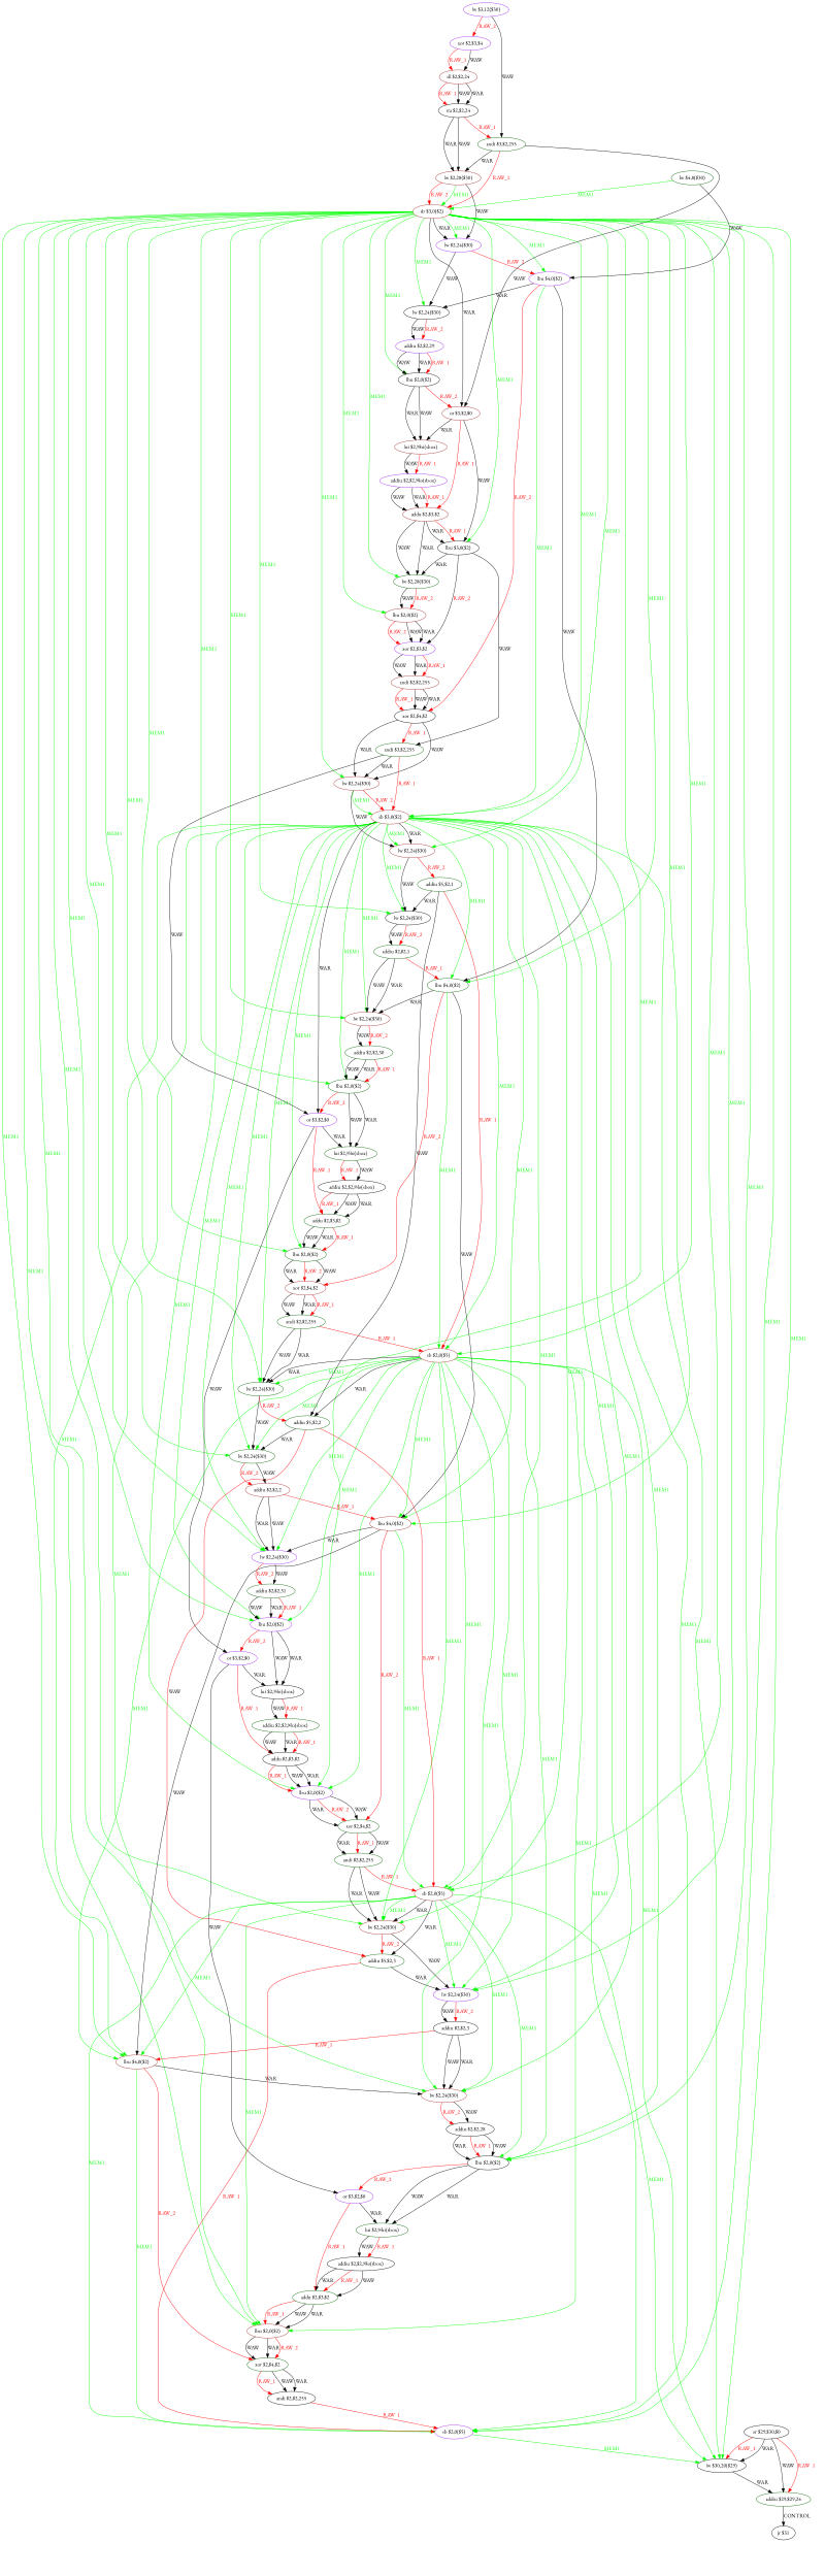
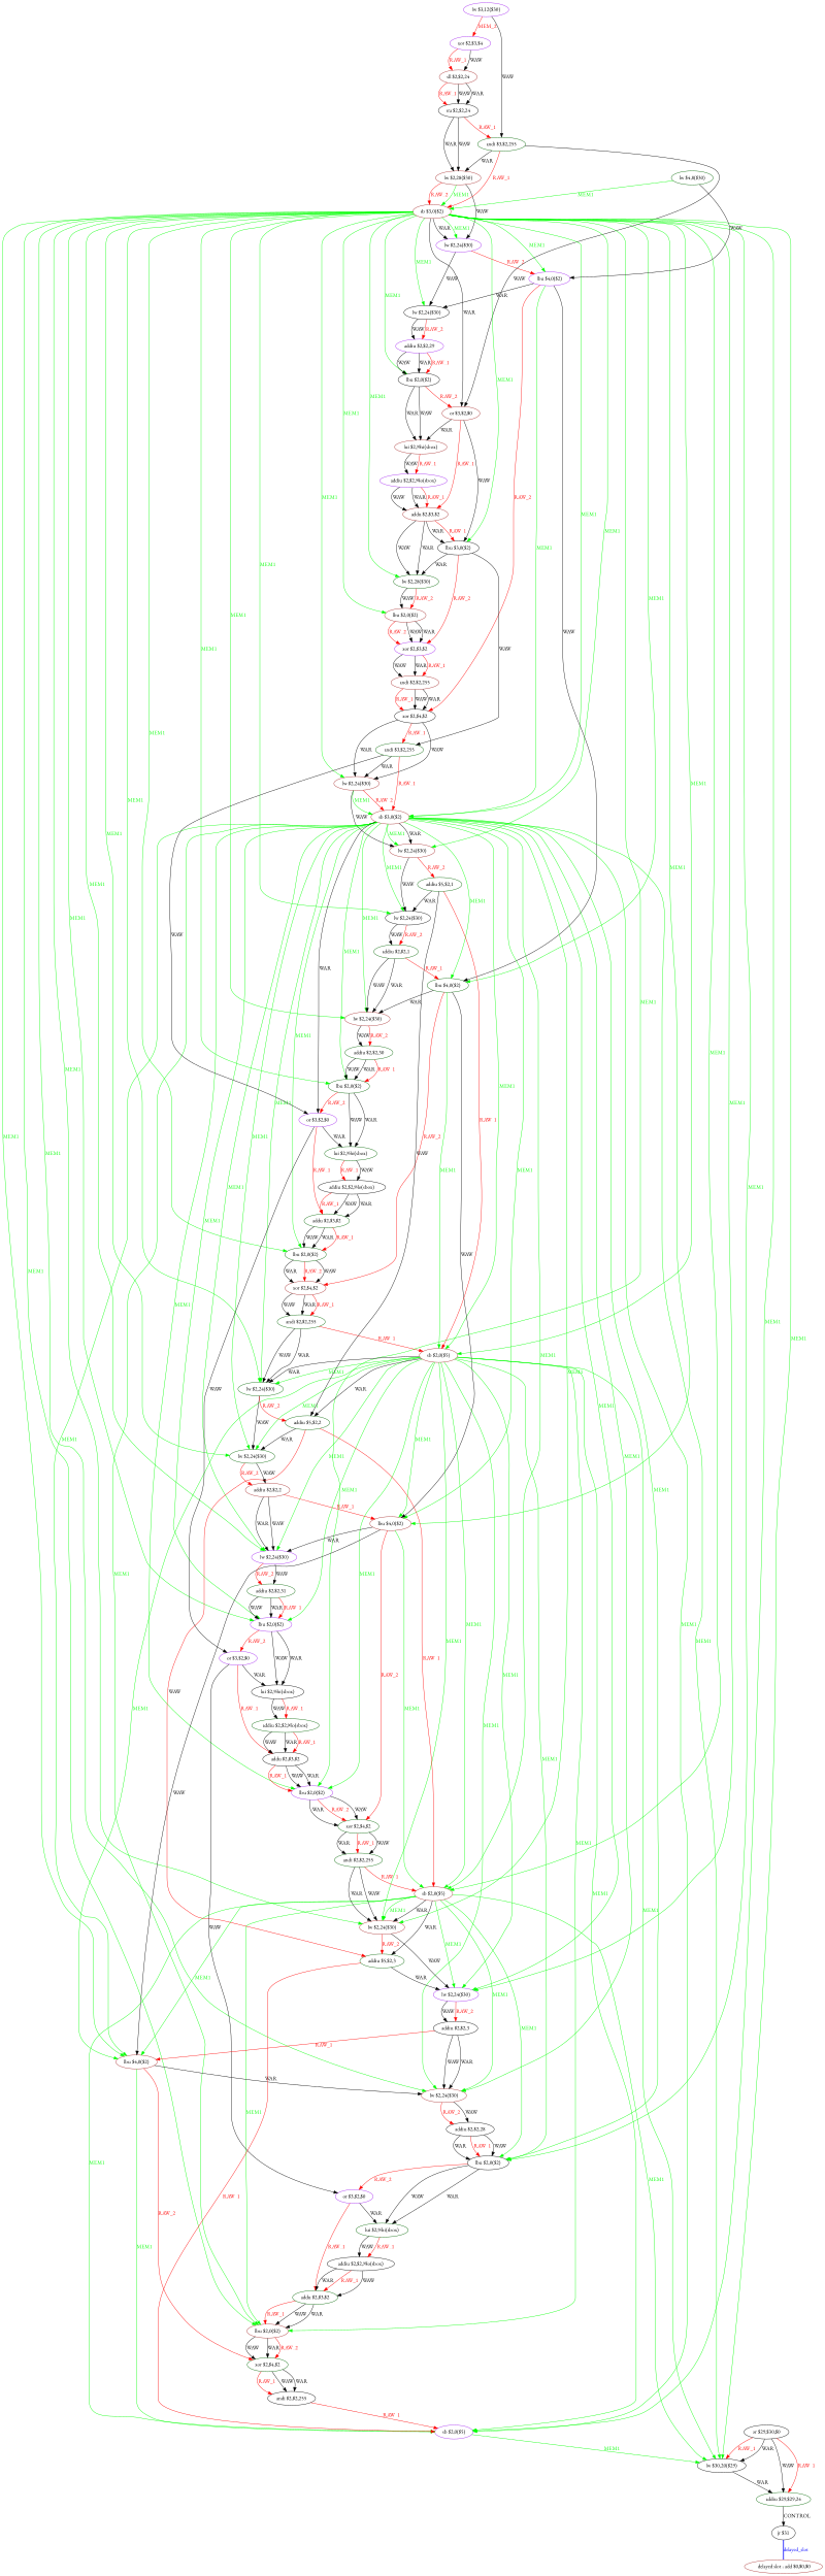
  digraph {
    fontname="EB Garamond"
    node [color=darkgreen fontname="EB Garamond" shape=ellipse]
    edge [fontname="EB Garamond"]
+   n1 [color=brown label=" delayed slot : add $0,$0,$0"]
    n2 [color=black label="jr $31"]
    n3 [color=purple label="lw $3,12($30)"]
    n4 [color=purple label="xor $2,$3,$4"]
    n5 [label="andi $3,$2,255"]
    n6 [color=brown label="sll $2,$2,24"]
    n7 [color=brown label="lw $2,28($30)"]
    n8 [color=brown label="sb $3,0($2)"]
    n9 [color=brown label="or $3,$2,$0"]
    n10 [color=black label="sra $2,$2,24"]
    n11 [color=purple label="lw $2,24($30)"]
    n12 [color=purple label="lbu $4,0($2)"]
    n13 [color=black label="lw $2,24($30)"]
    n14 [color=black label="lbu $2,0($2)"]
    n15 [color=black label="lbu $3,0($2)"]
    n16 [label="lw $2,28($30)"]
    n17 [color=brown label="lbu $2,0($2)"]
    n18 [color=brown label="lw $2,24($30)"]
    n19 [color=brown label="sb $3,0($2)"]
    n20 [color=brown label="lw $2,24($30)"]
    n21 [color=black label="lw $2,24($30)"]
    n22 [label="lbu $4,0($2)"]
    n23 [color=brown label="lw $2,24($30)"]
    n24 [label="lbu $2,0($2)"]
    n25 [label="lbu $2,0($2)"]
    n26 [color=brown label="sb $2,0($5)"]
    n27 [label="lw $2,24($30)"]
    n28 [label="lw $2,24($30)"]
    n29 [color=brown label="lbu $4,0($2)"]
    n30 [color=purple label="lw $2,24($30)"]
    n31 [color=purple label="lbu $2,0($2)"]
    n32 [color=purple label="lbu $2,0($2)"]
    n33 [color=brown label="sb $2,0($5)"]
    n34 [color=brown label="lw $2,24($30)"]
    n35 [color=purple label="lw $2,24($30)"]
    n36 [color=brown label="lbu $4,0($2)"]
    n37 [color=brown label="lw $2,24($30)"]
    n38 [color=black label="lbu $2,0($2)"]
    n39 [color=brown label="lbu $2,0($2)"]
    n40 [color=purple label="sb $2,0($5)"]
    n41 [color=black label="lw $30,20($29)"]
    n42 [color=brown label="lui $2,%hi(sbox)"]
    n43 [color=brown label="addu $2,$3,$2"]
    n44 [color=black label="xor $2,$4,$2"]
    n45 [color=purple label="addiu $2,$2,29"]
    n46 [color=purple label="xor $2,$3,$2"]
    n47 [label="andi $3,$2,255"]
    n48 [color=purple label="or $3,$2,$0"]
    n49 [label="addiu $5,$2,1"]
    n50 [label="addiu $2,$2,1"]
    n51 [color=brown label="xor $2,$4,$2"]
    n52 [label="addiu $2,$2,30"]
    n53 [label="lui $2,%hi(sbox)"]
    n54 [label="addiu $5,$2,2"]
    n55 [color=brown label="addiu $2,$2,2"]
    n56 [label="xor $2,$4,$2"]
    n57 [label="addiu $2,$2,31"]
    n58 [color=purple label="or $3,$2,$0"]
    n59 [color=black label="lui $2,%hi(sbox)"]
    n60 [label="addiu $5,$2,3"]
    n61 [color=black label="addiu $2,$2,3"]
    n62 [label="xor $2,$4,$2"]
    n63 [color=black label="addiu $2,$2,28"]
    n64 [color=purple label="or $3,$2,$0"]
    n65 [label="lui $2,%hi(sbox)"]
    n66 [label="addiu $29,$29,24"]
    n67 [color=purple label="addiu $2,$2,%lo(sbox)"]
    n68 [color=brown label="andi $2,$2,255"]
    n69 [label="addu $2,$3,$2"]
    n70 [label="andi $2,$2,255"]
    n71 [color=black label="addiu $2,$2,%lo(sbox)"]
    n72 [label="andi $2,$2,255"]
    n73 [color=black label="addu $2,$3,$2"]
    n74 [label="addiu $2,$2,%lo(sbox)"]
    n75 [color=black label="andi $2,$2,255"]
    n76 [label="addu $2,$3,$2"]
    n77 [color=black label="addiu $2,$2,%lo(sbox)"]
    n78 [label="lw $4,8($30)"]
    n79 [color=black label="or $29,$30,$0"]
-   n3 -> n4 [color=red fontcolor=red label=RAW_2]
+   n2 -> n1 [color=blue dir=none fontcolor=blue label=delayed_slot style=bold]
+   n3 -> n4 [color=red fontcolor=red label=MEM_2]
    n3 -> n5 [label=WAW]
    n4 -> n6 [label=WAW]
    n4 -> n6 [color=red fontcolor=red label=RAW_1]
    n5 -> n7 [label=WAR]
    n5 -> n8 [color=red fontcolor=red label=RAW_1]
    n5 -> n9 [label=WAW]
    n6 -> n10 [label=WAW]
    n6 -> n10 [label=WAR]
    n6 -> n10 [color=red fontcolor=red label=RAW_1]
    n7 -> n8 [color=green fontcolor=green label=MEM1]
    n7 -> n8 [color=red fontcolor=red label=RAW_2]
    n7 -> n11 [label=WAW]
    n8 -> n9 [label=WAR]
    n8 -> n11 [label=WAR]
    n8 -> n11 [color=green fontcolor=green label=MEM1]
    n8 -> n12 [color=green fontcolor=green label=MEM1]
    n8 -> n13 [color=green fontcolor=green label=MEM1]
    n8 -> n14 [color=green fontcolor=green label=MEM1]
    n8 -> n15 [color=green fontcolor=green label=MEM1]
    n8 -> n16 [color=green fontcolor=green label=MEM1]
    n8 -> n17 [color=green fontcolor=green label=MEM1]
    n8 -> n18 [color=green fontcolor=green label=MEM1]
    n8 -> n19 [color=green fontcolor=green label=MEM1]
    n8 -> n20 [color=green fontcolor=green label=MEM1]
    n8 -> n21 [color=green fontcolor=green label=MEM1]
    n8 -> n22 [color=green fontcolor=green label=MEM1]
    n8 -> n23 [color=green fontcolor=green label=MEM1]
    n8 -> n24 [color=green fontcolor=green label=MEM1]
    n8 -> n25 [color=green fontcolor=green label=MEM1]
    n8 -> n26 [color=green fontcolor=green label=MEM1]
    n8 -> n27 [color=green fontcolor=green label=MEM1]
    n8 -> n28 [color=green fontcolor=green label=MEM1]
    n8 -> n29 [color=green fontcolor=green label=MEM1]
    n8 -> n30 [color=green fontcolor=green label=MEM1]
    n8 -> n31 [color=green fontcolor=green label=MEM1]
    n8 -> n32 [color=green fontcolor=green label=MEM1]
    n8 -> n33 [color=green fontcolor=green label=MEM1]
    n8 -> n34 [color=green fontcolor=green label=MEM1]
    n8 -> n35 [color=green fontcolor=green label=MEM1]
    n8 -> n36 [color=green fontcolor=green label=MEM1]
    n8 -> n37 [color=green fontcolor=green label=MEM1]
    n8 -> n38 [color=green fontcolor=green label=MEM1]
    n8 -> n39 [color=green fontcolor=green label=MEM1]
    n8 -> n40 [color=green fontcolor=green label=MEM1]
    n8 -> n41 [color=green fontcolor=green label=MEM1]
    n9 -> n15 [label=WAW]
    n9 -> n42 [label=WAR]
    n9 -> n43 [color=red fontcolor=red label=RAW_1]
    n10 -> n5 [color=red fontcolor=red label=RAW_1]
    n10 -> n7 [label=WAW]
    n10 -> n7 [label=WAR]
    n11 -> n12 [color=red fontcolor=red label=RAW_2]
    n11 -> n13 [label=WAW]
    n12 -> n13 [label=WAR]
    n12 -> n19 [color=green fontcolor=green label=MEM1]
    n12 -> n22 [label=WAW]
    n12 -> n44 [color=red fontcolor=red label=RAW_2]
    n13 -> n45 [label=WAW]
    n13 -> n45 [color=red fontcolor=red label=RAW_2]
    n14 -> n9 [color=red fontcolor=red label=RAW_2]
    n14 -> n42 [label=WAW]
    n14 -> n42 [label=WAR]
    n15 -> n16 [label=WAR]
-   n15 -> n46 [color=black fontcolor=red label=RAW_2]
+   n15 -> n46 [color=red fontcolor=red label=RAW_2]
    n15 -> n47 [label=WAW]
    n16 -> n17 [label=WAW]
    n16 -> n17 [color=red fontcolor=red label=RAW_2]
    n17 -> n46 [label=WAW]
    n17 -> n46 [label=WAR]
    n17 -> n46 [color=red fontcolor=red label=RAW_2]
    n18 -> n19 [color=green fontcolor=green label=MEM1]
    n18 -> n19 [color=red fontcolor=red label=RAW_2]
    n18 -> n20 [label=WAW]
    n19 -> n20 [label=WAR]
    n19 -> n20 [color=green fontcolor=green label=MEM1]
    n19 -> n21 [color=green fontcolor=green label=MEM1]
    n19 -> n22 [color=green fontcolor=green label=MEM1]
    n19 -> n23 [color=green fontcolor=green label=MEM1]
    n19 -> n24 [color=green fontcolor=green label=MEM1]
    n19 -> n25 [color=green fontcolor=green label=MEM1]
    n19 -> n26 [color=green fontcolor=green label=MEM1]
    n19 -> n27 [color=green fontcolor=green label=MEM1]
    n19 -> n28 [color=green fontcolor=green label=MEM1]
    n19 -> n29 [color=green fontcolor=green label=MEM1]
    n19 -> n30 [color=green fontcolor=green label=MEM1]
    n19 -> n31 [color=green fontcolor=green label=MEM1]
    n19 -> n32 [color=green fontcolor=green label=MEM1]
    n19 -> n33 [color=green fontcolor=green label=MEM1]
    n19 -> n34 [color=green fontcolor=green label=MEM1]
    n19 -> n35 [color=green fontcolor=green label=MEM1]
    n19 -> n36 [color=green fontcolor=green label=MEM1]
    n19 -> n37 [color=green fontcolor=green label=MEM1]
    n19 -> n38 [color=green fontcolor=green label=MEM1]
    n19 -> n39 [color=green fontcolor=green label=MEM1]
    n19 -> n40 [color=green fontcolor=green label=MEM1]
    n19 -> n41 [color=green fontcolor=green label=MEM1]
    n19 -> n48 [label=WAR]
    n20 -> n21 [label=WAW]
    n20 -> n49 [color=red fontcolor=red label=RAW_2]
    n21 -> n50 [label=WAW]
    n21 -> n50 [color=red fontcolor=red label=RAW_2]
    n22 -> n23 [label=WAR]
    n22 -> n26 [color=green fontcolor=green label=MEM1]
    n22 -> n29 [label=WAW]
    n22 -> n51 [color=red fontcolor=red label=RAW_2]
    n23 -> n52 [label=WAW]
    n23 -> n52 [color=red fontcolor=red label=RAW_2]
    n24 -> n48 [color=red fontcolor=red label=RAW_2]
    n24 -> n53 [label=WAW]
    n24 -> n53 [label=WAR]
    n25 -> n51 [label=WAW]
    n25 -> n51 [label=WAR]
    n25 -> n51 [color=red fontcolor=red label=RAW_2]
    n26 -> n27 [label=WAR]
    n26 -> n27 [color=green fontcolor=green label=MEM1]
    n26 -> n28 [color=green fontcolor=green label=MEM1]
    n26 -> n29 [color=green fontcolor=green label=MEM1]
    n26 -> n30 [color=green fontcolor=green label=MEM1]
    n26 -> n31 [color=green fontcolor=green label=MEM1]
    n26 -> n32 [color=green fontcolor=green label=MEM1]
    n26 -> n33 [color=green fontcolor=green label=MEM1]
    n26 -> n34 [color=green fontcolor=green label=MEM1]
    n26 -> n35 [color=green fontcolor=green label=MEM1]
    n26 -> n36 [color=green fontcolor=green label=MEM1]
    n26 -> n37 [color=green fontcolor=green label=MEM1]
    n26 -> n38 [color=green fontcolor=green label=MEM1]
    n26 -> n39 [color=green fontcolor=green label=MEM1]
    n26 -> n40 [color=green fontcolor=green label=MEM1]
    n26 -> n41 [color=green fontcolor=green label=MEM1]
    n26 -> n54 [label=WAR]
    n27 -> n28 [label=WAW]
    n27 -> n54 [color=red fontcolor=red label=RAW_2]
    n28 -> n55 [label=WAW]
    n28 -> n55 [color=red fontcolor=red label=RAW_2]
    n29 -> n30 [label=WAR]
    n29 -> n33 [color=green fontcolor=green label=MEM1]
    n29 -> n36 [label=WAW]
    n29 -> n56 [color=red fontcolor=red label=RAW_2]
    n30 -> n57 [label=WAW]
    n30 -> n57 [color=red fontcolor=red label=RAW_2]
    n31 -> n58 [color=red fontcolor=red label=RAW_2]
    n31 -> n59 [label=WAW]
    n31 -> n59 [label=WAR]
    n32 -> n56 [label=WAW]
    n32 -> n56 [label=WAR]
    n32 -> n56 [color=red fontcolor=red label=RAW_2]
    n33 -> n34 [label=WAR]
    n33 -> n34 [color=green fontcolor=green label=MEM1]
    n33 -> n35 [color=green fontcolor=green label=MEM1]
    n33 -> n36 [color=green fontcolor=green label=MEM1]
    n33 -> n37 [color=green fontcolor=green label=MEM1]
    n33 -> n38 [color=green fontcolor=green label=MEM1]
    n33 -> n39 [color=green fontcolor=green label=MEM1]
    n33 -> n40 [color=green fontcolor=green label=MEM1]
    n33 -> n41 [color=green fontcolor=green label=MEM1]
    n33 -> n60 [label=WAR]
    n34 -> n35 [label=WAW]
    n34 -> n60 [color=red fontcolor=red label=RAW_2]
    n35 -> n61 [label=WAW]
    n35 -> n61 [color=red fontcolor=red label=RAW_2]
    n36 -> n37 [label=WAR]
    n36 -> n40 [color=green fontcolor=green label=MEM1]
    n36 -> n62 [color=red fontcolor=red label=RAW_2]
    n37 -> n63 [label=WAW]
    n37 -> n63 [color=red fontcolor=red label=RAW_2]
    n38 -> n64 [color=red fontcolor=red label=RAW_2]
    n38 -> n65 [label=WAW]
    n38 -> n65 [label=WAR]
    n39 -> n62 [label=WAW]
    n39 -> n62 [label=WAR]
    n39 -> n62 [color=red fontcolor=red label=RAW_2]
    n40 -> n41 [color=green fontcolor=green label=MEM1]
    n41 -> n66 [label=WAR]
    n42 -> n67 [label=WAW]
    n42 -> n67 [color=red fontcolor=red label=RAW_1]
    n43 -> n15 [label=WAR]
    n43 -> n15 [color=red fontcolor=red label=RAW_1]
    n43 -> n16 [label=WAW]
    n43 -> n16 [label=WAR]
    n44 -> n18 [label=WAW]
    n44 -> n18 [label=WAR]
    n44 -> n47 [color=red fontcolor=red label=RAW_1]
    n45 -> n14 [label=WAW]
    n45 -> n14 [label=WAR]
    n45 -> n14 [color=red fontcolor=red label=RAW_1]
    n46 -> n68 [label=WAW]
    n46 -> n68 [label=WAR]
    n46 -> n68 [color=red fontcolor=red label=RAW_1]
    n47 -> n18 [label=WAR]
    n47 -> n19 [color=red fontcolor=red label=RAW_1]
    n47 -> n48 [label=WAW]
    n48 -> n53 [label=WAR]
    n48 -> n58 [label=WAW]
    n48 -> n69 [color=red fontcolor=red label=RAW_1]
    n49 -> n21 [label=WAR]
    n49 -> n26 [color=red fontcolor=red label=RAW_1]
    n49 -> n54 [label=WAW]
    n50 -> n22 [color=red fontcolor=red label=RAW_1]
    n50 -> n23 [label=WAW]
    n50 -> n23 [label=WAR]
    n51 -> n70 [label=WAW]
    n51 -> n70 [label=WAR]
    n51 -> n70 [color=red fontcolor=red label=RAW_1]
    n52 -> n24 [label=WAW]
    n52 -> n24 [label=WAR]
    n52 -> n24 [color=red fontcolor=red label=RAW_1]
    n53 -> n71 [label=WAW]
    n53 -> n71 [color=red fontcolor=red label=RAW_1]
    n54 -> n28 [label=WAR]
    n54 -> n33 [color=red fontcolor=red label=RAW_1]
    n54 -> n60 [color=red label=WAW]
    n55 -> n29 [color=red fontcolor=red label=RAW_1]
    n55 -> n30 [label=WAW]
    n55 -> n30 [label=WAR]
    n56 -> n72 [label=WAW]
    n56 -> n72 [label=WAR]
    n56 -> n72 [color=red fontcolor=red label=RAW_1]
    n57 -> n31 [label=WAW]
    n57 -> n31 [label=WAR]
    n57 -> n31 [color=red fontcolor=red label=RAW_1]
    n58 -> n59 [label=WAR]
    n58 -> n64 [label=WAW]
    n58 -> n73 [color=red fontcolor=red label=RAW_1]
    n59 -> n74 [label=WAW]
    n59 -> n74 [color=red fontcolor=red label=RAW_1]
    n60 -> n35 [label=WAR]
    n60 -> n40 [color=red fontcolor=red label=RAW_1]
    n61 -> n36 [color=red fontcolor=red label=RAW_1]
    n61 -> n37 [label=WAW]
    n61 -> n37 [label=WAR]
    n62 -> n75 [label=WAW]
    n62 -> n75 [label=WAR]
    n62 -> n75 [color=red fontcolor=red label=RAW_1]
    n63 -> n38 [label=WAW]
    n63 -> n38 [label=WAR]
    n63 -> n38 [color=red fontcolor=red label=RAW_1]
    n64 -> n65 [label=WAR]
    n64 -> n76 [color=red fontcolor=red label=RAW_1]
    n65 -> n77 [label=WAW]
    n65 -> n77 [color=red fontcolor=red label=RAW_1]
    n66 -> n2 [label=CONTROL]
    n67 -> n43 [label=WAW]
    n67 -> n43 [label=WAR]
    n67 -> n43 [color=red fontcolor=red label=RAW_1]
    n68 -> n44 [label=WAW]
    n68 -> n44 [label=WAR]
    n68 -> n44 [color=red fontcolor=red label=RAW_1]
    n69 -> n25 [label=WAW]
    n69 -> n25 [label=WAR]
    n69 -> n25 [color=red fontcolor=red label=RAW_1]
    n70 -> n26 [color=red fontcolor=red label=RAW_1]
    n70 -> n27 [label=WAW]
    n70 -> n27 [label=WAR]
    n71 -> n69 [label=WAW]
    n71 -> n69 [label=WAR]
    n71 -> n69 [color=red fontcolor=red label=RAW_1]
    n72 -> n33 [color=red fontcolor=red label=RAW_1]
    n72 -> n34 [label=WAW]
    n72 -> n34 [label=WAR]
    n73 -> n32 [label=WAW]
    n73 -> n32 [label=WAR]
    n73 -> n32 [color=red fontcolor=red label=RAW_1]
    n74 -> n73 [label=WAW]
    n74 -> n73 [label=WAR]
    n74 -> n73 [color=red fontcolor=red label=RAW_1]
    n75 -> n40 [color=red fontcolor=red label=RAW_1]
    n76 -> n39 [label=WAW]
    n76 -> n39 [label=WAR]
    n76 -> n39 [color=red fontcolor=red label=RAW_1]
    n77 -> n76 [label=WAW]
    n77 -> n76 [label=WAR]
    n77 -> n76 [color=red fontcolor=red label=RAW_1]
    n78 -> n8 [color=green fontcolor=green label=MEM1]
    n78 -> n12 [label=WAW]
    n79 -> n41 [label=WAR]
    n79 -> n41 [color=red fontcolor=red label=RAW_1]
    n79 -> n66 [label=WAW]
    n79 -> n66 [color=red fontcolor=red label=RAW_1]
  }
